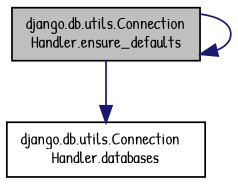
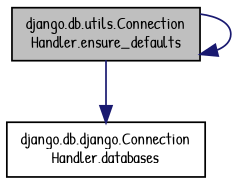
  digraph {
    rankdir=TB
    fontname="Patrick Hand"
    node [color=black fontname="Patrick Hand" fontsize=10 shape=record style=filled]
    edge [color=midnightblue fontname="Patrick Hand" fontsize=10 labelfontname=Helvetica labelfontsize=10 style=solid]
    n1 [fillcolor=grey75 fontcolor=black height=0.2 label="django.db.utils.Connection\lHandler.ensure_defaults" width=0.4]
-   n2 [fillcolor=white height=0.2 label="django.db.utils.Connection\lHandler.databases" width=0.4]
+   n2 [fillcolor=white height=0.2 label="django.db.django.Connection\lHandler.databases" width=0.4]
    n1 -> n1
    n1 -> n2
  }
